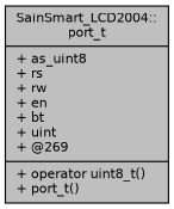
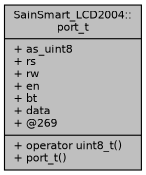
  digraph {
-   n1 [color=black fillcolor=grey75 fontcolor=black fontname=Helvetica fontsize=10 height=0.2 label="{SainSmart_LCD2004::\lport_t\n|+ as_uint8\l+ rs\l+ rw\l+ en\l+ bt\l+ uint\l+ @269\l|+ operator uint8_t()\l+ port_t()\l}" shape=record style=filled width=0.4]
+   n1 [color=black fillcolor=grey75 fontcolor=black fontname=Helvetica fontsize=10 height=0.2 label="{SainSmart_LCD2004::\lport_t\n|+ as_uint8\l+ rs\l+ rw\l+ en\l+ bt\l+ data\l+ @269\l|+ operator uint8_t()\l+ port_t()\l}" shape=record style=filled width=0.4]
  }
